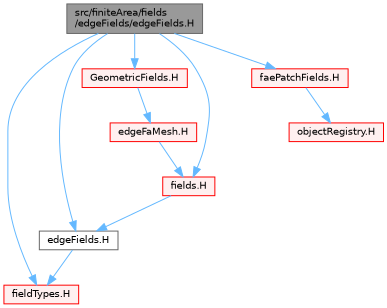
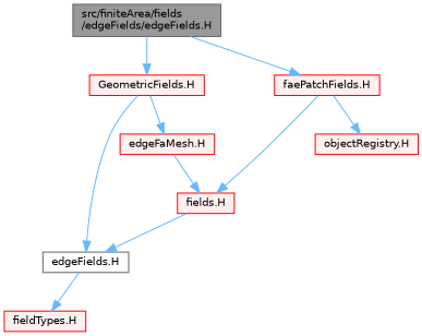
  digraph {
    node [color=red fillcolor="#FFF0F0" fontname=Helvetica fontsize=10 shape=box style=filled]
    edge [color=steelblue1 fontname=Helvetica fontsize=10 labelfontname=Helvetica labelfontsize=10 style=solid]
    n1 [color=gray40 fillcolor=grey60 fontcolor=black height=0.2 label="src/finiteArea/fields\l/edgeFields/edgeFields.H" width=0.4]
    n2 [height=0.2 label="GeometricFields.H" width=0.4]
    n3 [height=0.2 label="fields.H" width=0.4]
    n4 [color=grey40 fillcolor=white height=0.2 label="edgeFields.H" width=0.4]
    n5 [height=0.2 label="fieldTypes.H" width=0.4]
    n6 [height=0.2 label="faePatchFields.H" width=0.4]
    n7 [height=0.2 label="objectRegistry.H" width=0.4]
    n8 [height=0.2 label="edgeFaMesh.H" width=0.4]
    n1 -> n2
-   n1 -> n3
-   n1 -> n4
-   n1 -> n5
+   n6 -> n3
+   n2 -> n4
    n1 -> n6
    n2 -> n8
    n3 -> n4
    n4 -> n5
    n6 -> n7
    n8 -> n3
  }
